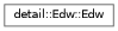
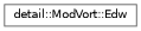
  digraph {
    rankdir=TB
-   n1 [color=grey40 fillcolor=white fontname=Helvetica fontsize=10 height=0.2 label="detail::Edw::Edw" shape=box style=filled width=0.4]
+   n1 [color=grey40 fillcolor=white fontname=Helvetica fontsize=10 height=0.2 label="detail::ModVort::Edw" shape=box style=filled width=0.4]
  }
